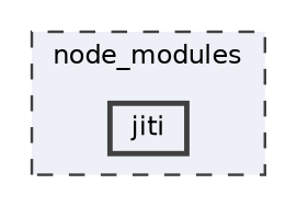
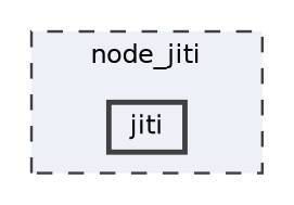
  digraph {
    compound=true
    n1 [color=grey25 fillcolor="#edf0f7" fontname=Helvetica fontsize=10 height=0.2 label=jiti shape=box style="filled,bold" width=0.4]
    subgraph cluster_1 {
      bgcolor="#edf0f7"
      fontname=Helvetica
      fontsize=10
-     label=node_modules
+     label=node_jiti
      pencolor=grey25
      style="filled,dashed"
      n1
    }
  }
